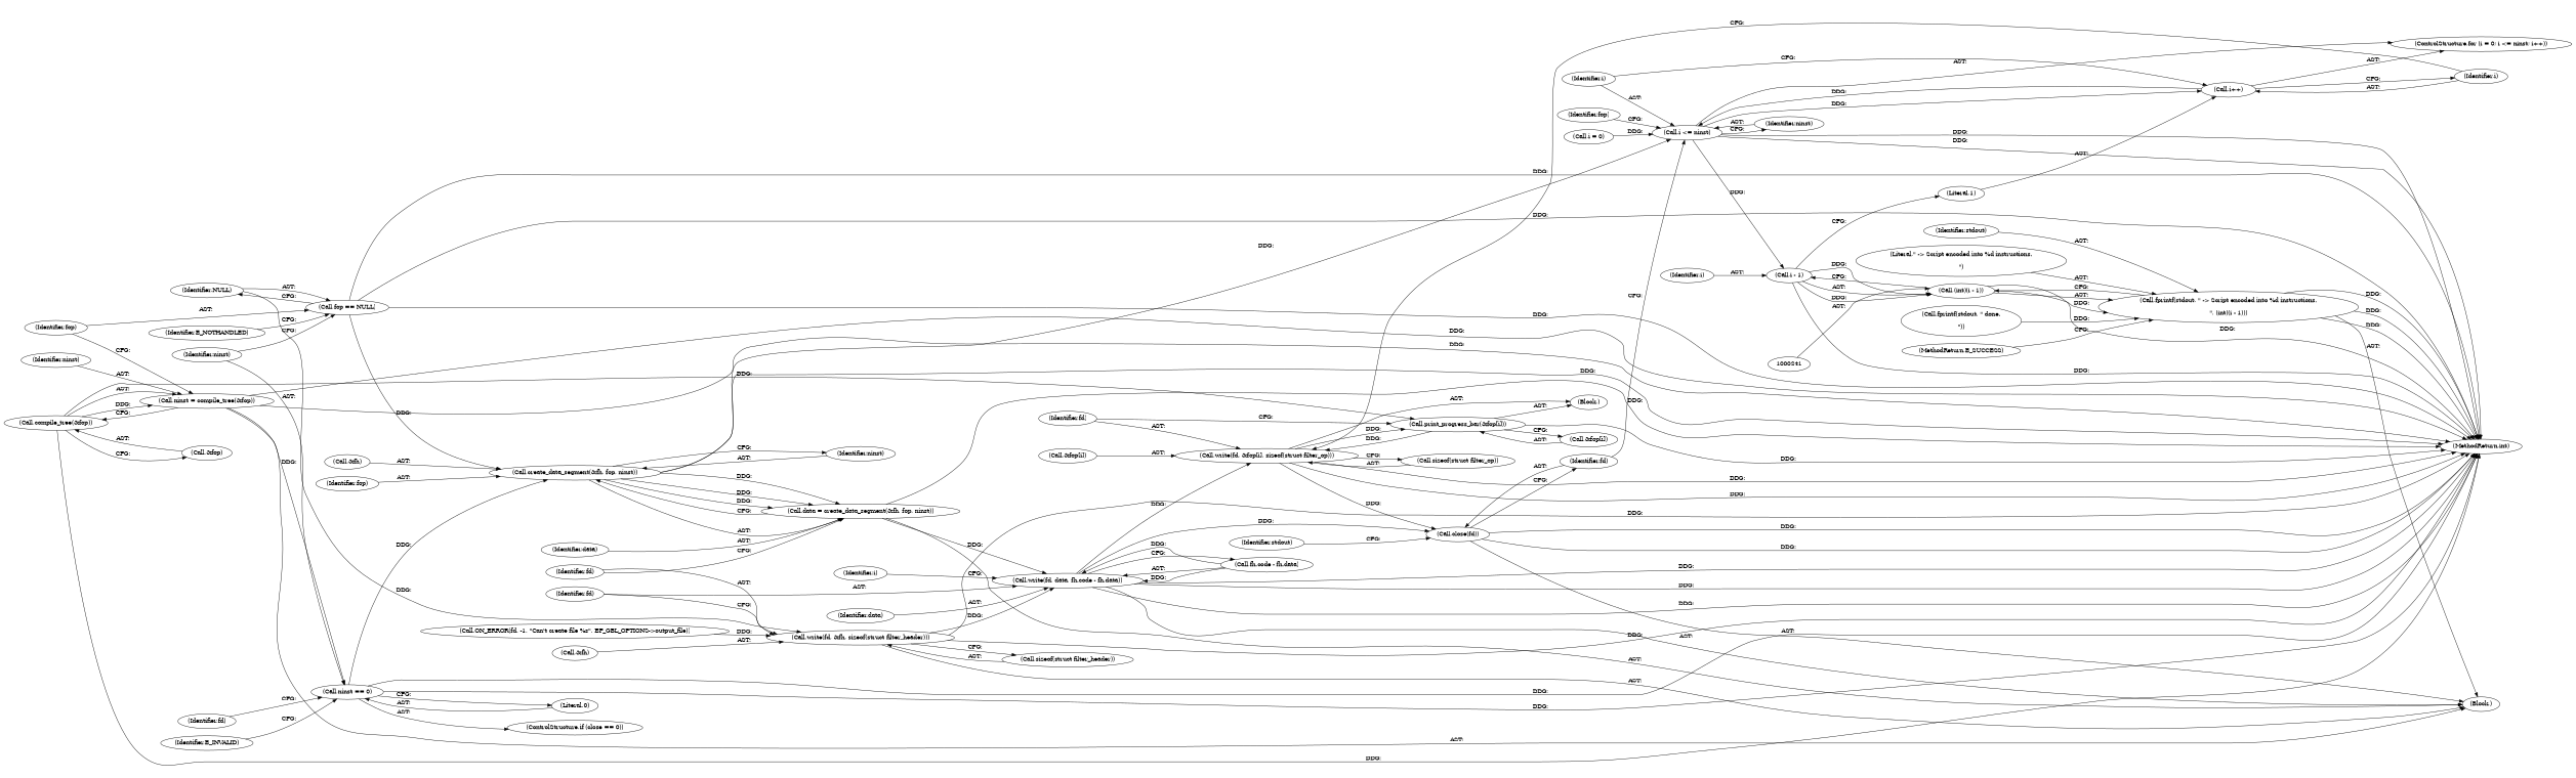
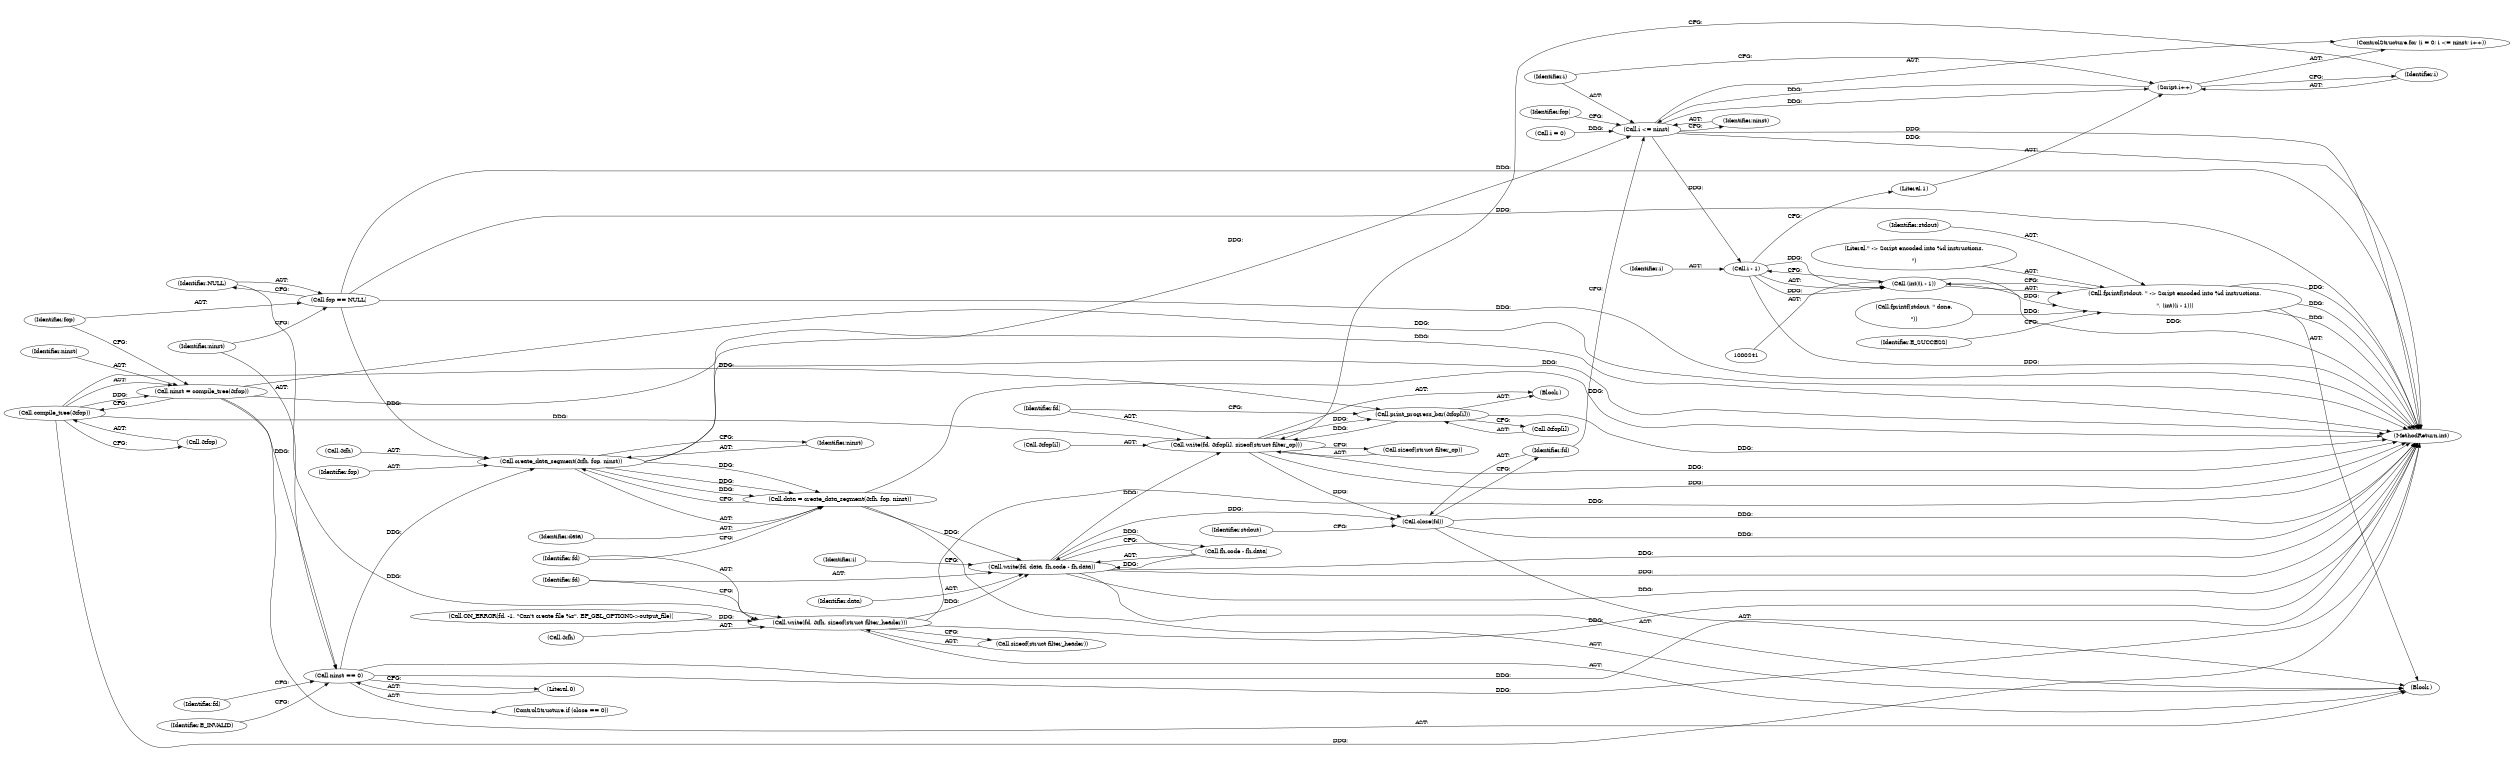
  digraph {
    rankdir=LR
    n1 [label="(Call,create_data_segment(&fh, fop, ninst))"]
    n2 [label="(Call,data = create_data_segment(&fh, fop, ninst))"]
    n3 [label="(Call,i <= ninst)"]
    n4 [label="(Identifier,ninst)"]
    n5 [label="(MethodReturn,int)"]
    n6 [label="(Block,)"]
    n7 [label="(Call,write(fd, data, fh.code - fh.data))"]
    n8 [label="(Call,write(fd, &fh, sizeof(struct filter_header)))"]
    n9 [label="(Call,sizeof(struct filter_header))"]
-   n10 [label="(Call,i++)"]
+   n10 [label="(Script,i++)"]
    n11 [label="(Call,i - 1)"]
    n12 [label="(ControlStructure,for (i = 0; i <= ninst; i++))"]
    n13 [label="(Identifier,ninst)"]
    n14 [label="(Call,fop == NULL)"]
    n15 [label="(Identifier,NULL)"]
    n16 [label="(Call,ninst == 0)"]
    n17 [label="(ControlStructure,if (close == 0))"]
    n18 [label="(Literal,0)"]
    n19 [label="(Call,ninst = compile_tree(&fop))"]
    n20 [label="(Call,compile_tree(&fop))"]
    n21 [label="(Call,write(fd, &fop[i], sizeof(struct filter_op)))"]
    n22 [label="(Call,print_progress_bar(&fop[i]))"]
    n23 [label="(Call,&fop)"]
    n24 [label="(Call,close(fd))"]
    n25 [label="(Block,)"]
    n26 [label="(Call,sizeof(struct filter_op))"]
    n27 [label="(Call,&fop[i])"]
    n28 [label="(Call,fh.code - fh.data)"]
    n29 [label="(Identifier,fd)"]
    n30 [label="(Identifier,i)"]
    n31 [label="(Call,(int)(i - 1))"]
    n32 [label="(Literal,1)"]
    n33 [label="(Call,fprintf(stdout, \" -> Script encoded into %d instructions.\n\n\", (int)(i - 1)))"]
    n34 [label="(Identifier,fd)"]
    n35 [label="(Identifier,stdout)"]
    n36 [label="(Identifier,fop)"]
    n37 [label="(Literal,\" -> Script encoded into %d instructions.\n\n\")"]
    n38 [label="(Call,i = 0)"]
    n39 [label="(Call,ON_ERROR(fd, -1, \"Can't create file %s\", EF_GBL_OPTIONS->output_file))"]
    n40 [label="(Call,&fh)"]
    n41 [label="(Call,fprintf(stdout, \" done.\n\n\"))"]
    n42 [label="(Identifier,data)"]
    n43 [label="(Identifier,fd)"]
    n44 [label="(Identifier,fop)"]
-   n45 [label="(Identifier,E_NOTHANDLED)"]
    n46 [label="(Identifier,fd)"]
    n47 [label="(Identifier,fd)"]
    n48 [label="(Call,&fh)"]
    n49 [label="(Identifier,i)"]
-   n50 [label="(MethodReturn,E_SUCCESS)"]
+   n50 [label="(Identifier,E_SUCCESS)"]
    n51 [label="(Identifier,fop)"]
    n52 [label="(Identifier,data)"]
    n53 [label="(Identifier,stdout)"]
    n54 [label="(Identifier,i)"]
    n55 [label="(Call,&fop[i])"]
    n56 [label="(Identifier,ninst)"]
    n57 [label="(Identifier,ninst)"]
    n58 [label="(Identifier,E_INVALID)"]
    n59 [label="(Identifier,i)"]
    1000241
    n1 -> n2 [label="AST: "]
    n1 -> n2 [label="DDG: "]
    n1 -> n2 [label="DDG: "]
    n1 -> n2 [label="DDG: "]
    n1 -> n3 [label="DDG: "]
    n1 -> n4 [label="CFG: "]
    n1 -> n5 [label="DDG: "]
    n2 -> n1 [label="CFG: "]
    n2 -> n5 [label="DDG: "]
    n2 -> n6 [label="AST: "]
    n2 -> n7 [label="DDG: "]
    n3 -> n5 [label="DDG: "]
    n3 -> n5 [label="DDG: "]
    n3 -> n10 [label="DDG: "]
    n3 -> n11 [label="DDG: "]
    n3 -> n12 [label="AST: "]
    n3 -> n13 [label="CFG: "]
    n4 -> n1 [label="AST: "]
    n7 -> n5 [label="DDG: "]
    n7 -> n5 [label="DDG: "]
    n7 -> n5 [label="DDG: "]
    n7 -> n6 [label="AST: "]
    n7 -> n21 [label="DDG: "]
    n7 -> n24 [label="DDG: "]
    n7 -> n28 [label="CFG: "]
    n8 -> n5 [label="DDG: "]
    n8 -> n5 [label="DDG: "]
    n8 -> n6 [label="AST: "]
    n8 -> n7 [label="DDG: "]
    n8 -> n9 [label="CFG: "]
    n9 -> n8 [label="AST: "]
    n10 -> n3 [label="DDG: "]
    n10 -> n12 [label="AST: "]
    n10 -> n30 [label="CFG: "]
    n11 -> n5 [label="DDG: "]
    n11 -> n31 [label="AST: "]
    n11 -> n31 [label="DDG: "]
    n11 -> n31 [label="DDG: "]
    n11 -> n32 [label="CFG: "]
    n13 -> n3 [label="AST: "]
    n14 -> n1 [label="DDG: "]
    n14 -> n5 [label="DDG: "]
    n14 -> n5 [label="DDG: "]
    n14 -> n5 [label="DDG: "]
    n14 -> n15 [label="CFG: "]
    n15 -> n8 [label="DDG: "]
    n15 -> n14 [label="AST: "]
    n16 -> n1 [label="DDG: "]
    n16 -> n5 [label="DDG: "]
    n16 -> n5 [label="DDG: "]
    n16 -> n17 [label="AST: "]
    n16 -> n18 [label="CFG: "]
    n18 -> n16 [label="AST: "]
    n19 -> n5 [label="DDG: "]
    n19 -> n5 [label="DDG: "]
    n19 -> n6 [label="AST: "]
    n19 -> n16 [label="DDG: "]
    n19 -> n20 [label="CFG: "]
    n20 -> n5 [label="DDG: "]
    n20 -> n19 [label="AST: "]
    n20 -> n19 [label="DDG: "]
+   n20 -> n21 [label="DDG: "]
    n20 -> n22 [label="DDG: "]
    n20 -> n23 [label="CFG: "]
    n21 -> n5 [label="DDG: "]
    n21 -> n5 [label="DDG: "]
    n21 -> n22 [label="DDG: "]
    n21 -> n24 [label="DDG: "]
    n21 -> n25 [label="AST: "]
    n21 -> n26 [label="CFG: "]
    n22 -> n5 [label="DDG: "]
    n22 -> n21 [label="DDG: "]
    n22 -> n25 [label="AST: "]
    n22 -> n27 [label="CFG: "]
    n23 -> n20 [label="AST: "]
    n24 -> n5 [label="DDG: "]
    n24 -> n5 [label="DDG: "]
    n24 -> n6 [label="AST: "]
    n24 -> n29 [label="CFG: "]
    n26 -> n21 [label="AST: "]
    n27 -> n22 [label="AST: "]
    n28 -> n7 [label="AST: "]
    n28 -> n7 [label="DDG: "]
    n28 -> n7 [label="DDG: "]
    n29 -> n3 [label="CFG: "]
    n29 -> n24 [label="AST: "]
    n30 -> n10 [label="AST: "]
    n30 -> n21 [label="CFG: "]
    n31 -> n5 [label="DDG: "]
    n31 -> n11 [label="CFG: "]
    n31 -> n33 [label="AST: "]
    n31 -> n33 [label="DDG: "]
    n32 -> n10 [label="AST: "]
    n33 -> n5 [label="DDG: "]
    n33 -> n5 [label="DDG: "]
    n33 -> n5 [label="DDG: "]
    n33 -> n6 [label="AST: "]
    n33 -> n31 [label="CFG: "]
    n34 -> n21 [label="AST: "]
    n34 -> n22 [label="CFG: "]
    n35 -> n33 [label="AST: "]
    n36 -> n1 [label="AST: "]
    n37 -> n33 [label="AST: "]
    n38 -> n3 [label="DDG: "]
    n39 -> n8 [label="DDG: "]
    n40 -> n8 [label="AST: "]
    n41 -> n33 [label="DDG: "]
    n42 -> n7 [label="AST: "]
    n43 -> n2 [label="CFG: "]
    n43 -> n8 [label="AST: "]
    n44 -> n14 [label="AST: "]
    n44 -> n19 [label="CFG: "]
-   n45 -> n14 [label="CFG: "]
    n46 -> n16 [label="CFG: "]
    n47 -> n7 [label="AST: "]
    n47 -> n8 [label="CFG: "]
    n48 -> n1 [label="AST: "]
    n49 -> n3 [label="AST: "]
    n49 -> n10 [label="CFG: "]
    n50 -> n33 [label="CFG: "]
    n51 -> n3 [label="CFG: "]
    n52 -> n2 [label="AST: "]
    n53 -> n24 [label="CFG: "]
    n54 -> n7 [label="CFG: "]
    n55 -> n21 [label="AST: "]
    n56 -> n19 [label="AST: "]
    n57 -> n14 [label="CFG: "]
    n57 -> n16 [label="AST: "]
    n58 -> n16 [label="CFG: "]
    n59 -> n11 [label="AST: "]
    1000241 -> n31 [label="AST: "]
  }
